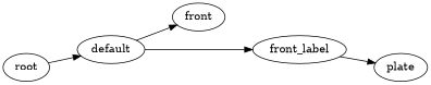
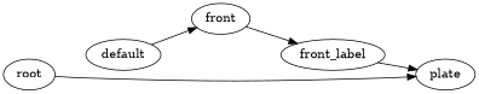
  digraph {
    rankdir=LR
    n1 [label=root]
    n2 [label=default]
    n3 [label=front]
    n4 [label=front_label]
    n5 [label=plate]
-   n1 -> n2
+   n1 -> n5
    n2 -> n3
-   n2 -> n4
+   n3 -> n4
    n4 -> n5
  }
